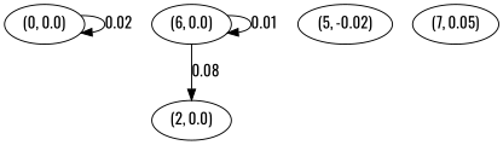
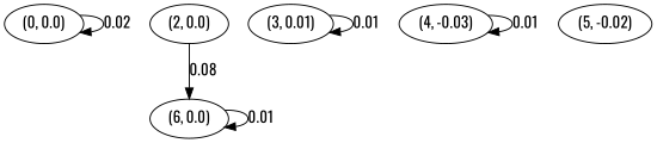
  digraph {
    fontname=Oswald
    node [fontname=Oswald]
    edge [fontname=Oswald]
    n1 [label="(0, 0.0)"]
    n2 [label="(2, 0.0)"]
    n3 [label="(6, 0.0)"]
+   n4 [label="(3, 0.01)"]
+   n5 [label="(4, -0.03)"]
    n6 [label="(5, -0.02)"]
-   n7 [label="(7, 0.05)"]
    n1 -> n1 [label=0.02]
-   n3 -> n2 [label=0.08]
+   n2 -> n3 [label=0.08]
    n3 -> n3 [label=0.01]
+   n4 -> n4 [label=0.01]
+   n5 -> n5 [label=0.01]
  }
